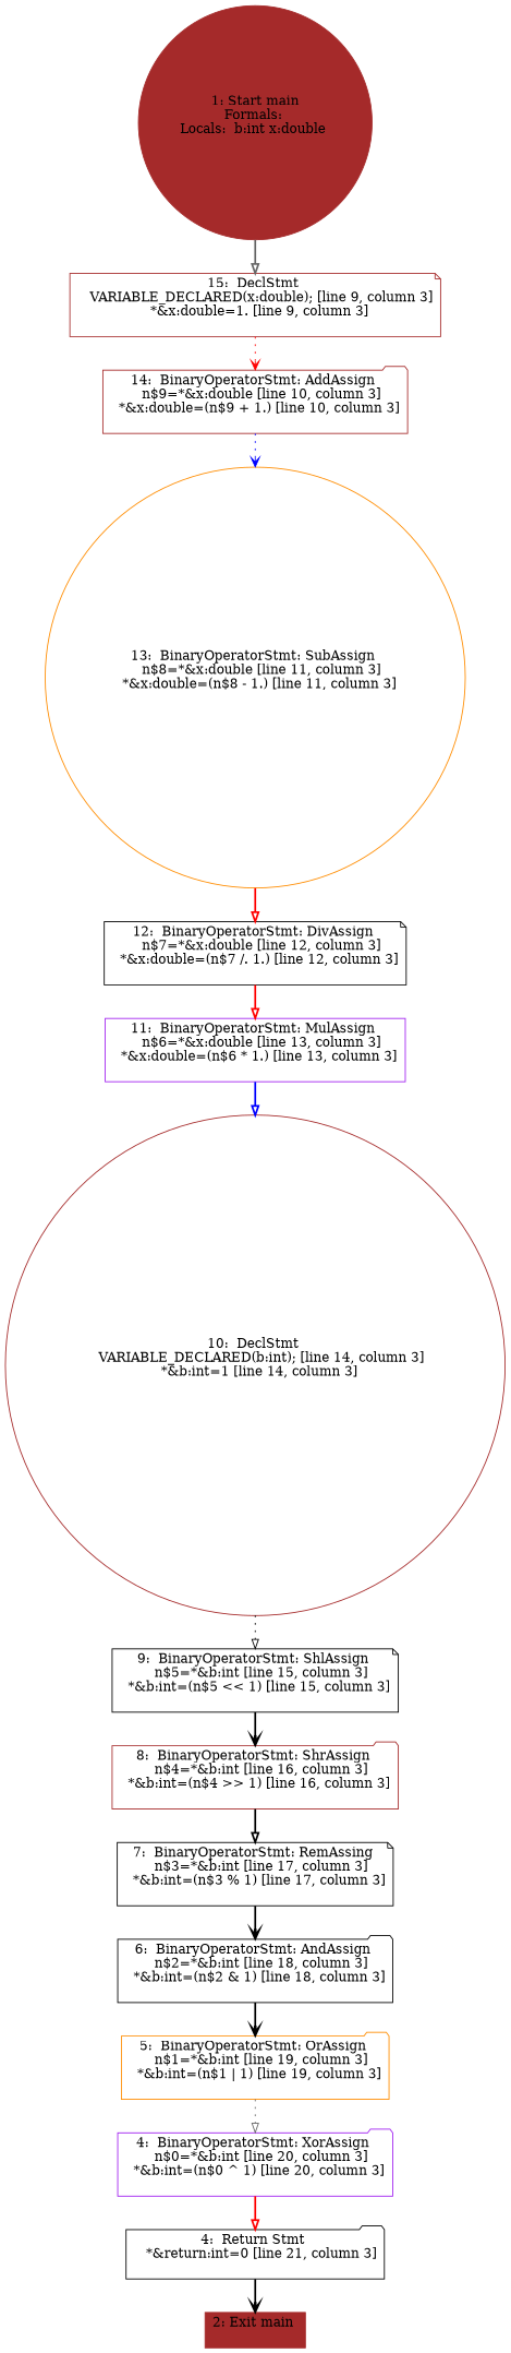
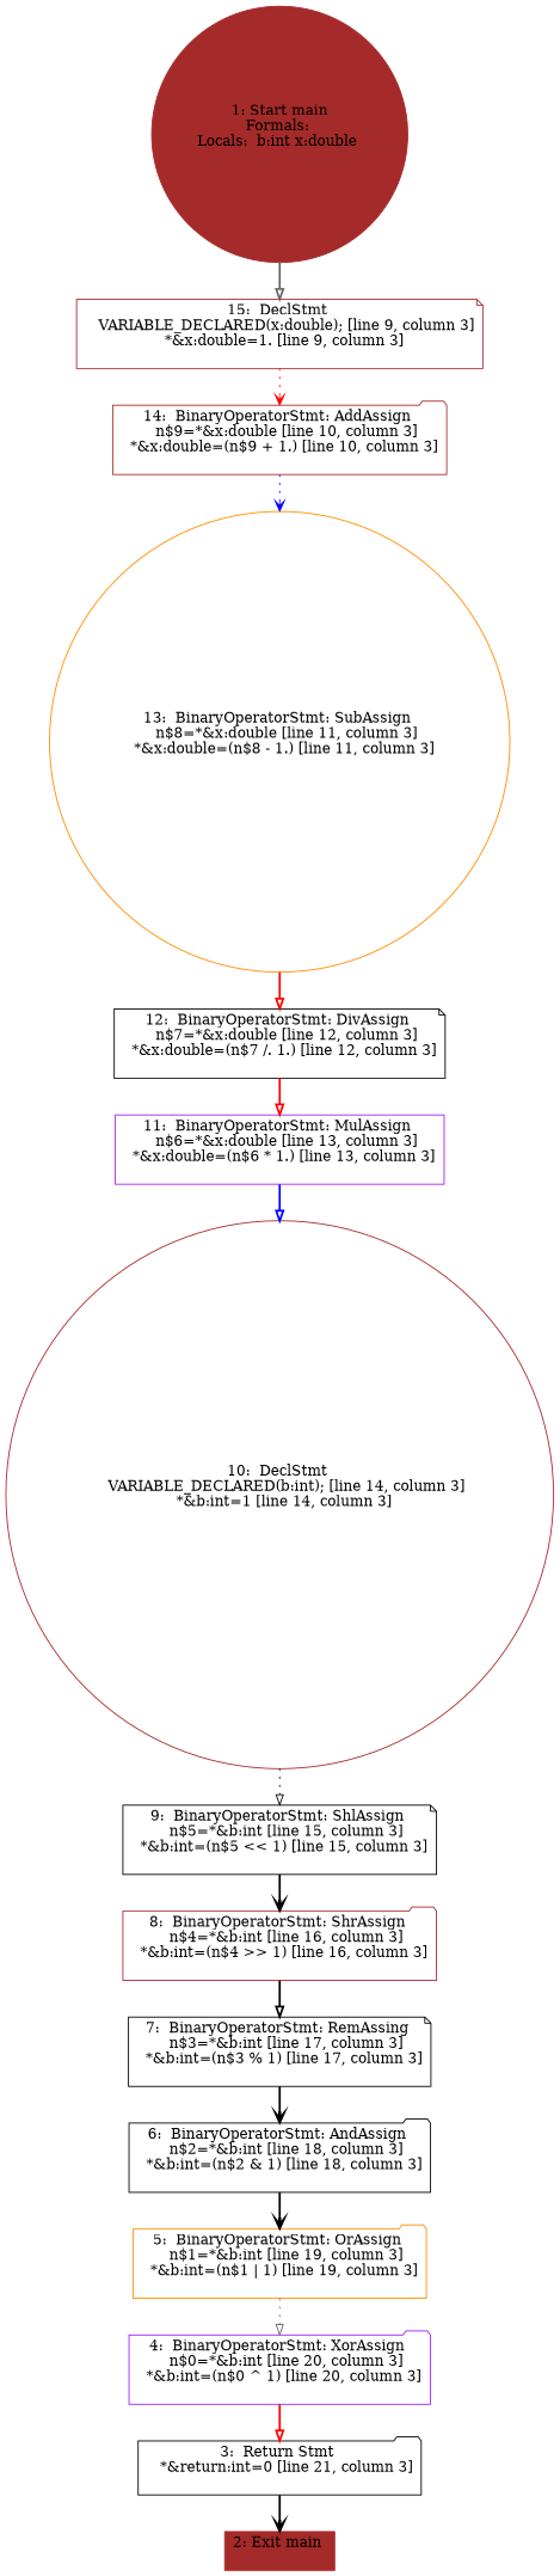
  digraph {
    node [color=brown shape=folder]
    edge [color=black style=bold arrowhead=onormal]
    n1 [label="1: Start main\nFormals: \nLocals:  b:int x:double \n  " style=filled shape=circle]
    n2 [label="15:  DeclStmt \n   VARIABLE_DECLARED(x:double); [line 9, column 3]\n  *&x:double=1. [line 9, column 3]\n " shape=note]
    n3 [label="14:  BinaryOperatorStmt: AddAssign \n   n$9=*&x:double [line 10, column 3]\n  *&x:double=(n$9 + 1.) [line 10, column 3]\n "]
    n4 [label="2: Exit main \n  " style=filled shape=box]
-   n5 [label="4:  Return Stmt \n   *&return:int=0 [line 21, column 3]\n " color=black]
+   n5 [label="3:  Return Stmt \n   *&return:int=0 [line 21, column 3]\n " color=black]
    n6 [label="4:  BinaryOperatorStmt: XorAssign \n   n$0=*&b:int [line 20, column 3]\n  *&b:int=(n$0 ^ 1) [line 20, column 3]\n " color=purple]
    n7 [label="5:  BinaryOperatorStmt: OrAssign \n   n$1=*&b:int [line 19, column 3]\n  *&b:int=(n$1 | 1) [line 19, column 3]\n " color=darkorange]
    n8 [label="6:  BinaryOperatorStmt: AndAssign \n   n$2=*&b:int [line 18, column 3]\n  *&b:int=(n$2 & 1) [line 18, column 3]\n " color=black]
    n9 [label="7:  BinaryOperatorStmt: RemAssing \n   n$3=*&b:int [line 17, column 3]\n  *&b:int=(n$3 % 1) [line 17, column 3]\n " shape=note color=black]
    n10 [label="8:  BinaryOperatorStmt: ShrAssign \n   n$4=*&b:int [line 16, column 3]\n  *&b:int=(n$4 >> 1) [line 16, column 3]\n "]
    n11 [label="9:  BinaryOperatorStmt: ShlAssign \n   n$5=*&b:int [line 15, column 3]\n  *&b:int=(n$5 << 1) [line 15, column 3]\n " shape=note color=black]
    n12 [label="10:  DeclStmt \n   VARIABLE_DECLARED(b:int); [line 14, column 3]\n  *&b:int=1 [line 14, column 3]\n " shape=circle]
    n13 [label="11:  BinaryOperatorStmt: MulAssign \n   n$6=*&x:double [line 13, column 3]\n  *&x:double=(n$6 * 1.) [line 13, column 3]\n " shape=box color=purple]
    n14 [label="12:  BinaryOperatorStmt: DivAssign \n   n$7=*&x:double [line 12, column 3]\n  *&x:double=(n$7 /. 1.) [line 12, column 3]\n " shape=note color=black]
    n15 [label="13:  BinaryOperatorStmt: SubAssign \n   n$8=*&x:double [line 11, column 3]\n  *&x:double=(n$8 - 1.) [line 11, column 3]\n " shape=circle color=darkorange]
    n1 -> n2 [color=gray40]
    n2 -> n3 [color=red style=dotted arrowhead=vee]
    n3 -> n15 [color=blue style=dotted arrowhead=vee]
    n5 -> n4 [arrowhead=vee]
    n6 -> n5 [color=red]
    n7 -> n6 [color=gray40 style=dotted]
    n8 -> n7 [arrowhead=vee]
    n9 -> n8 [arrowhead=vee]
    n10 -> n9
    n11 -> n10 [arrowhead=vee]
    n12 -> n11 [style=dotted]
    n13 -> n12 [color=blue]
    n14 -> n13 [color=red]
    n15 -> n14 [color=red]
  }
